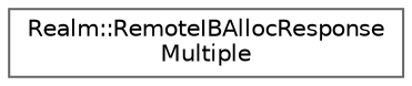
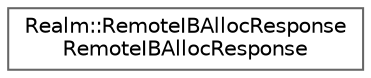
  digraph {
    rankdir=TB
-   n1 [color=grey40 fillcolor=white fontname=Helvetica fontsize=10 height=0.2 label="Realm::RemoteIBAllocResponse\lMultiple" shape=box style=filled width=0.4]
+   n1 [color=grey40 fillcolor=white fontname=Helvetica fontsize=10 height=0.2 label="Realm::RemoteIBAllocResponse\lRemoteIBAllocResponse" shape=box style=filled width=0.4]
  }
